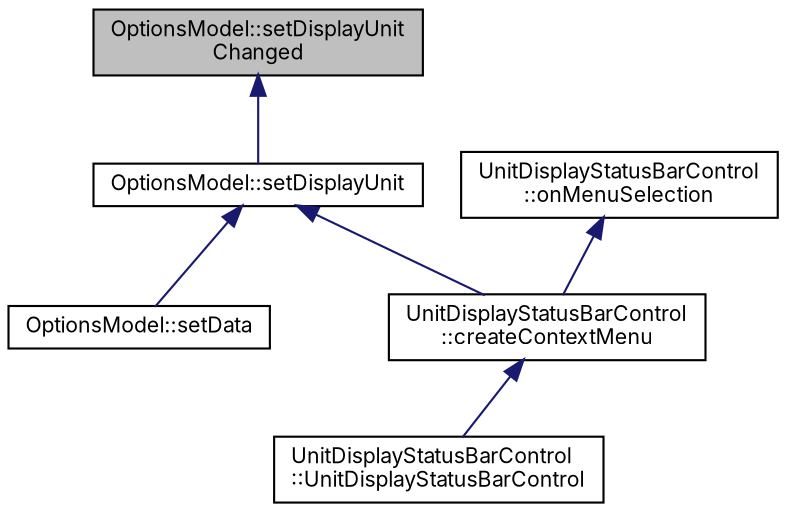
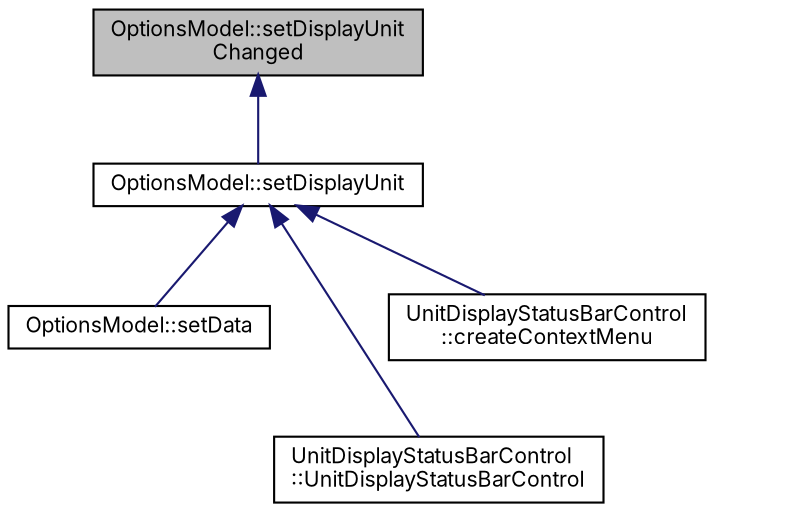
  digraph {
    fontname=Inter
    rankdir=TB
    node [color=black fillcolor=white fontname=Inter fontsize=10 shape=record style=filled]
    edge [color=midnightblue dir=back fontname=Inter fontsize=10 labelfontname=Helvetica labelfontsize=10 style=solid]
    n1 [fillcolor=grey75 fontcolor=black height=0.2 label="OptionsModel::setDisplayUnit\lChanged" width=0.4]
    n2 [height=0.2 label="OptionsModel::setDisplayUnit" width=0.4]
    n3 [height=0.2 label="OptionsModel::setData" width=0.4]
    n4 [height=0.2 label="UnitDisplayStatusBarControl\l::createContextMenu" width=0.4]
-   n5 [height=0.2 label="UnitDisplayStatusBarControl\l::onMenuSelection" width=0.4]
    n6 [height=0.2 label="UnitDisplayStatusBarControl\l::UnitDisplayStatusBarControl" width=0.4]
    n1 -> n2
    n2 -> n3
    n2 -> n4
-   n4 -> n6
-   n5 -> n4
+   n2 -> n6
  }
